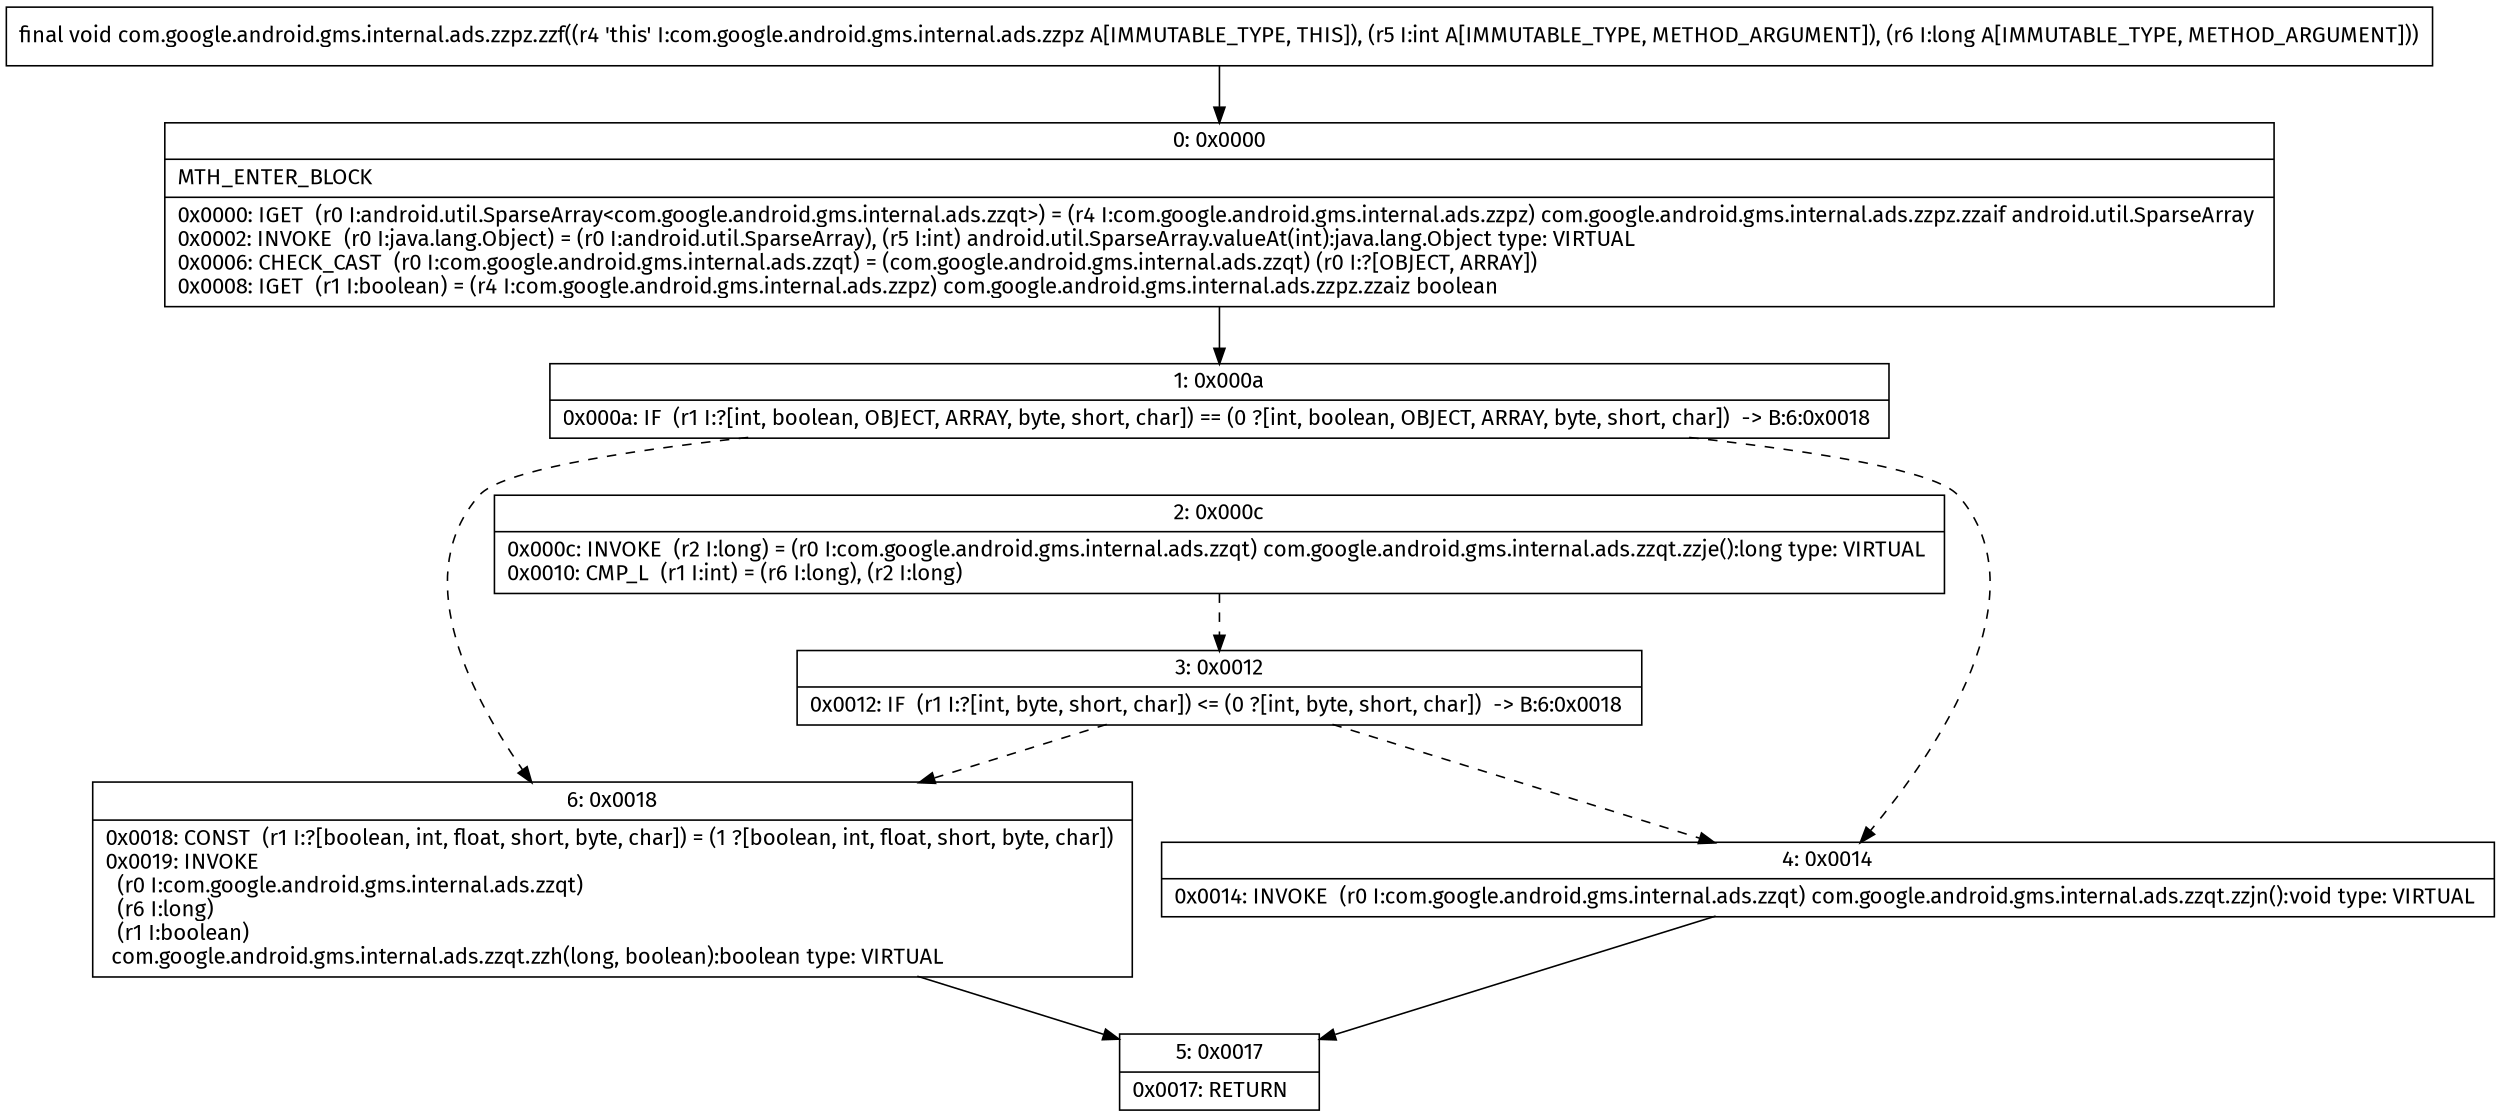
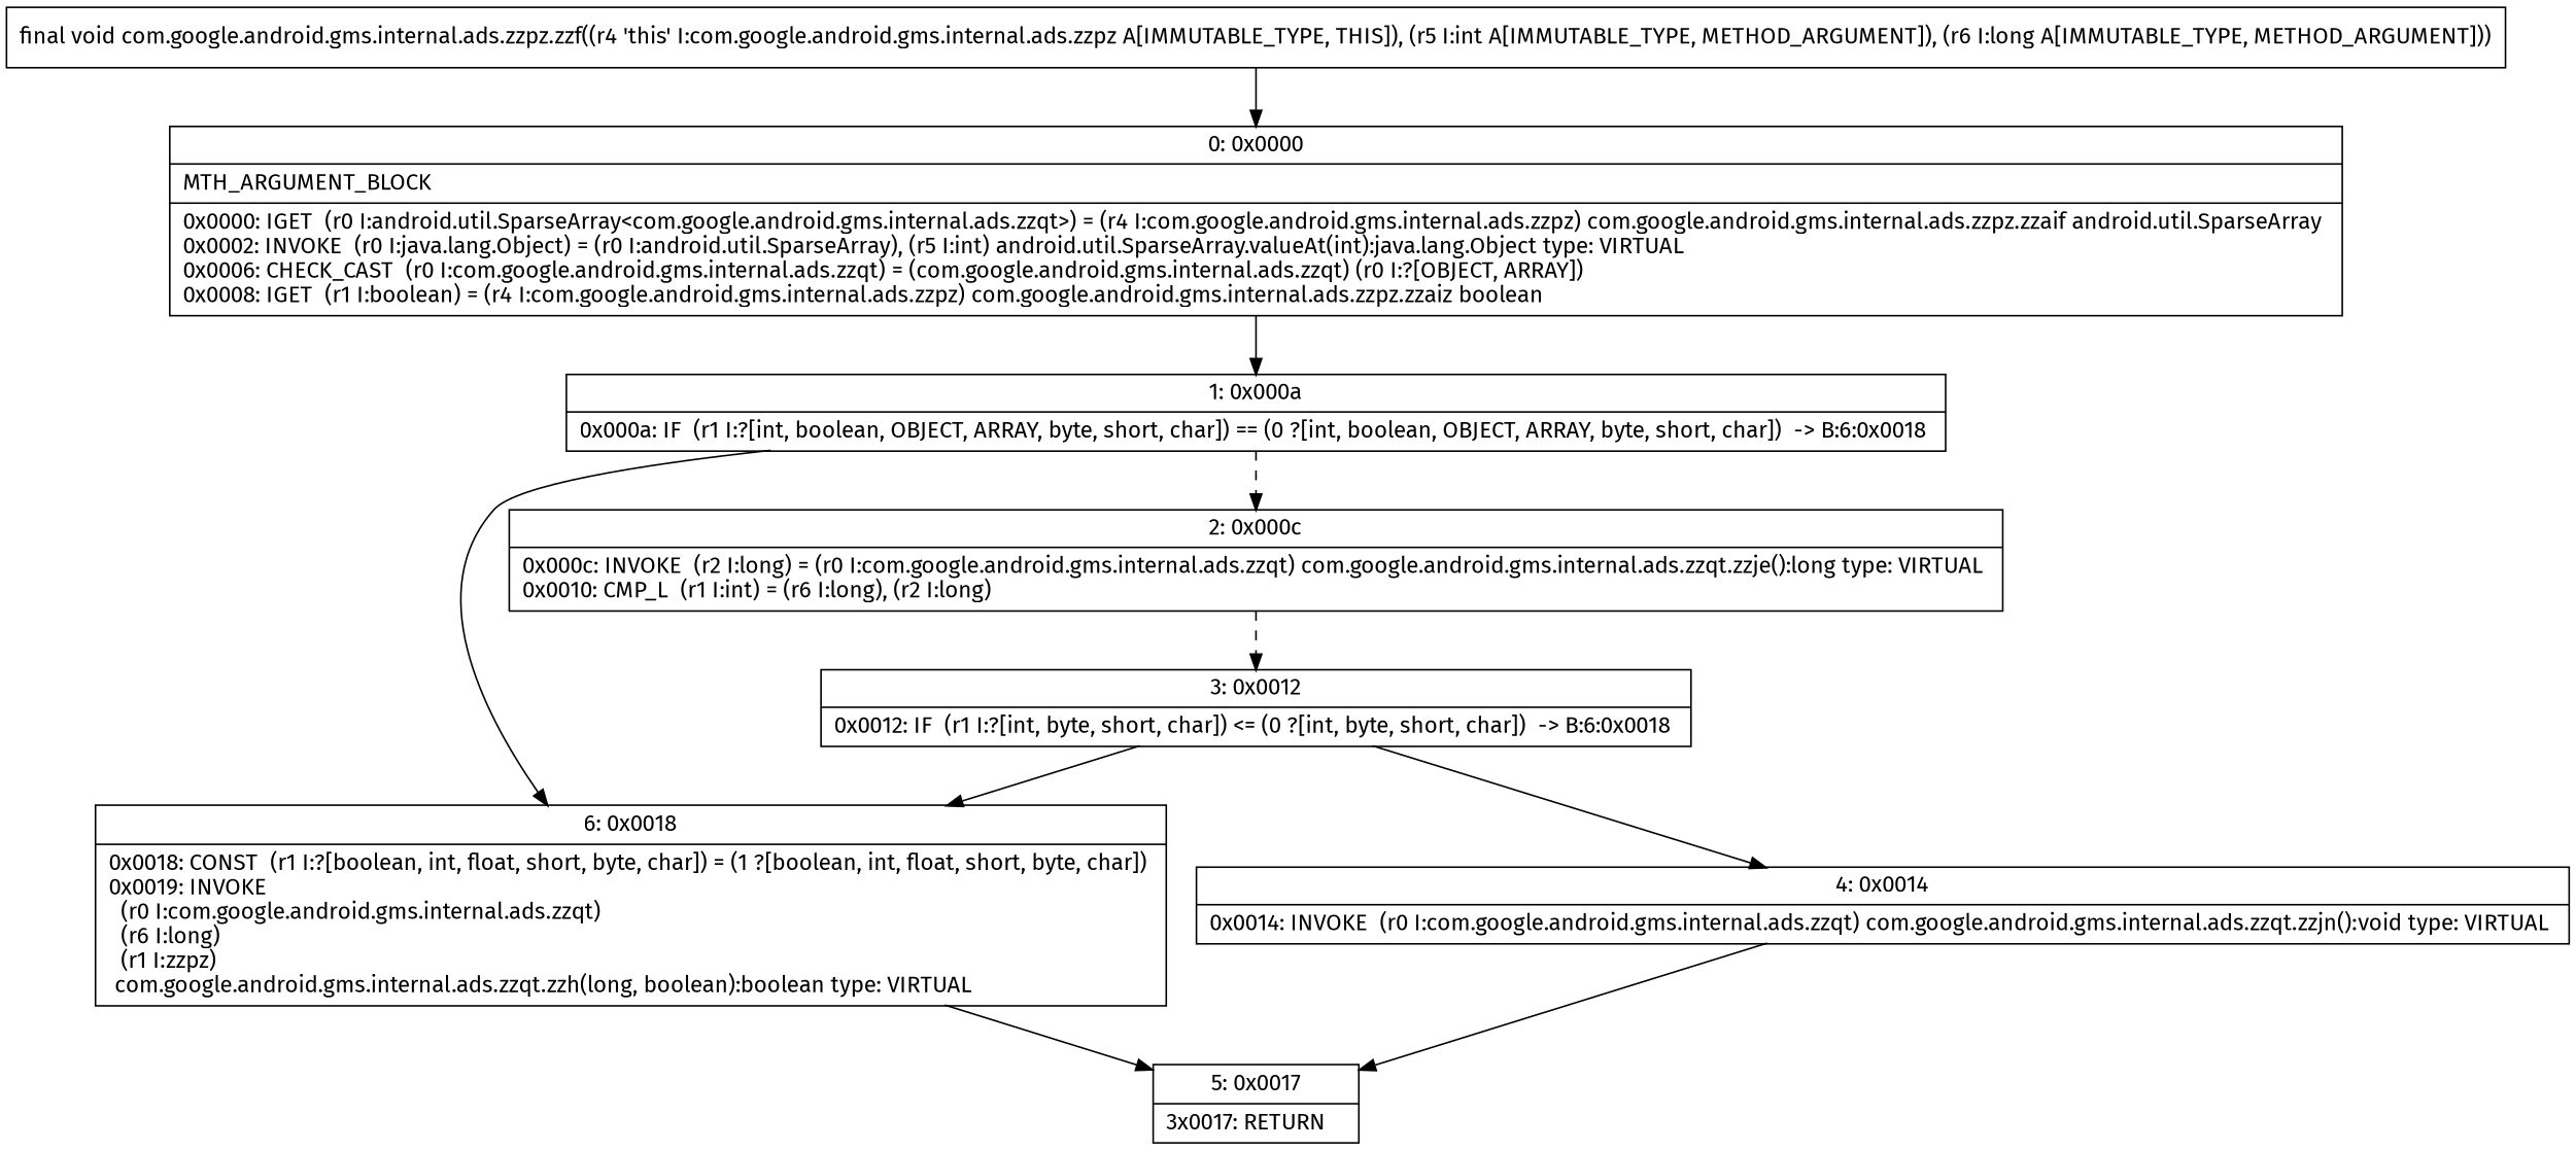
  digraph {
    fontname="Fira Sans"
    node [fontname="Fira Sans" shape=record]
    edge [fontname="Fira Sans"]
-   n1 [label="{0\:\ 0x0000|MTH_ENTER_BLOCK\l|0x0000: IGET  (r0 I:android.util.SparseArray\<com.google.android.gms.internal.ads.zzqt\>) = (r4 I:com.google.android.gms.internal.ads.zzpz) com.google.android.gms.internal.ads.zzpz.zzaif android.util.SparseArray \l0x0002: INVOKE  (r0 I:java.lang.Object) = (r0 I:android.util.SparseArray), (r5 I:int) android.util.SparseArray.valueAt(int):java.lang.Object type: VIRTUAL \l0x0006: CHECK_CAST  (r0 I:com.google.android.gms.internal.ads.zzqt) = (com.google.android.gms.internal.ads.zzqt) (r0 I:?[OBJECT, ARRAY]) \l0x0008: IGET  (r1 I:boolean) = (r4 I:com.google.android.gms.internal.ads.zzpz) com.google.android.gms.internal.ads.zzpz.zzaiz boolean \l}"]
+   n1 [label="{0\:\ 0x0000|MTH_ARGUMENT_BLOCK\l|0x0000: IGET  (r0 I:android.util.SparseArray\<com.google.android.gms.internal.ads.zzqt\>) = (r4 I:com.google.android.gms.internal.ads.zzpz) com.google.android.gms.internal.ads.zzpz.zzaif android.util.SparseArray \l0x0002: INVOKE  (r0 I:java.lang.Object) = (r0 I:android.util.SparseArray), (r5 I:int) android.util.SparseArray.valueAt(int):java.lang.Object type: VIRTUAL \l0x0006: CHECK_CAST  (r0 I:com.google.android.gms.internal.ads.zzqt) = (com.google.android.gms.internal.ads.zzqt) (r0 I:?[OBJECT, ARRAY]) \l0x0008: IGET  (r1 I:boolean) = (r4 I:com.google.android.gms.internal.ads.zzpz) com.google.android.gms.internal.ads.zzpz.zzaiz boolean \l}"]
    n2 [label="{1\:\ 0x000a|0x000a: IF  (r1 I:?[int, boolean, OBJECT, ARRAY, byte, short, char]) == (0 ?[int, boolean, OBJECT, ARRAY, byte, short, char])  \-\> B:6:0x0018 \l}"]
    n3 [label="{2\:\ 0x000c|0x000c: INVOKE  (r2 I:long) = (r0 I:com.google.android.gms.internal.ads.zzqt) com.google.android.gms.internal.ads.zzqt.zzje():long type: VIRTUAL \l0x0010: CMP_L  (r1 I:int) = (r6 I:long), (r2 I:long) \l}"]
-   n4 [label="{6\:\ 0x0018|0x0018: CONST  (r1 I:?[boolean, int, float, short, byte, char]) = (1 ?[boolean, int, float, short, byte, char]) \l0x0019: INVOKE  \l  (r0 I:com.google.android.gms.internal.ads.zzqt)\l  (r6 I:long)\l  (r1 I:boolean)\l com.google.android.gms.internal.ads.zzqt.zzh(long, boolean):boolean type: VIRTUAL \l}"]
+   n4 [label="{6\:\ 0x0018|0x0018: CONST  (r1 I:?[boolean, int, float, short, byte, char]) = (1 ?[boolean, int, float, short, byte, char]) \l0x0019: INVOKE  \l  (r0 I:com.google.android.gms.internal.ads.zzqt)\l  (r6 I:long)\l  (r1 I:zzpz)\l com.google.android.gms.internal.ads.zzqt.zzh(long, boolean):boolean type: VIRTUAL \l}"]
    n5 [label="{3\:\ 0x0012|0x0012: IF  (r1 I:?[int, byte, short, char]) \<= (0 ?[int, byte, short, char])  \-\> B:6:0x0018 \l}"]
-   n6 [label="{5\:\ 0x0017|0x0017: RETURN   \l}"]
+   n6 [label="{5\:\ 0x0017|3x0017: RETURN   \l}"]
    n7 [label="{4\:\ 0x0014|0x0014: INVOKE  (r0 I:com.google.android.gms.internal.ads.zzqt) com.google.android.gms.internal.ads.zzqt.zzjn():void type: VIRTUAL \l}"]
    n8 [label="{final void com.google.android.gms.internal.ads.zzpz.zzf((r4 'this' I:com.google.android.gms.internal.ads.zzpz A[IMMUTABLE_TYPE, THIS]), (r5 I:int A[IMMUTABLE_TYPE, METHOD_ARGUMENT]), (r6 I:long A[IMMUTABLE_TYPE, METHOD_ARGUMENT])) }"]
    n1 -> n2
-   n2 -> n7 [style=dashed]
-   n2 -> n4 [style=dashed]
+   n2 -> n3 [style=dashed]
+   n2 -> n4
    n3 -> n5 [style=dashed]
    n4 -> n6
-   n5 -> n4 [style=dashed]
-   n5 -> n7 [style=dashed]
+   n5 -> n4
+   n5 -> n7 [style=solid]
    n7 -> n6
    n8 -> n1
  }
